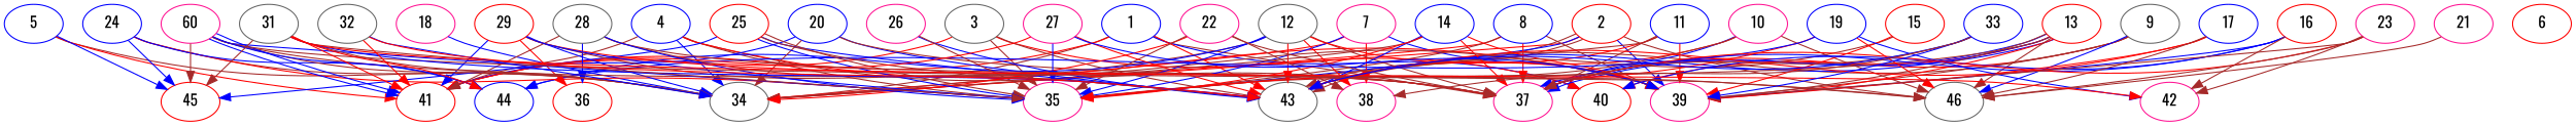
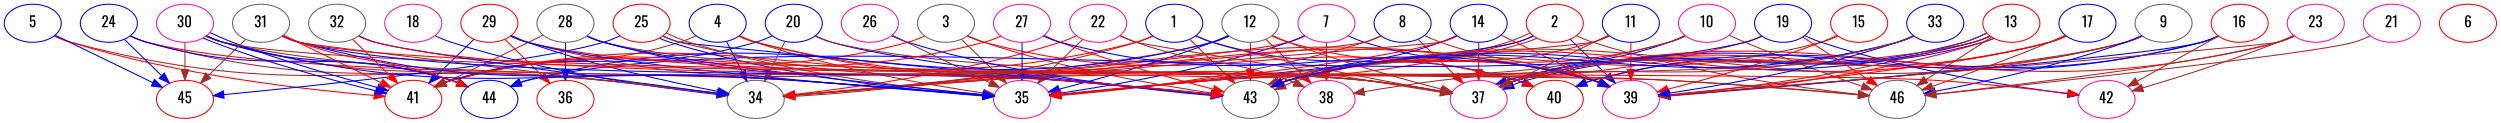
  digraph {
    fontname=Oswald
    node [alpha=0.15 color=deeppink fontname=Oswald]
    edge [color=brown fontname=Oswald]
    1 [alpha=0.01 color=blue expect_size=1162170627480902172672]
    34 [alpha=0.12 color=gray40 expect_size=62042054358879064]
    37 [alpha=0.10 expect_size=209880229429191552]
    40 [alpha=0.09 color=red expect_size=30310118066542528]
    41 [alpha=0.09 color=red expect_size=346748146983693713408]
    43 [alpha=0.18 color=gray40 expect_size=28709211659917004]
    2 [alpha=0.02 color=red expect_size=354681829060914]
    35 [alpha=0.17 expect_size=7359652997272537]
    39 [expect_size=96523017311284625408]
    46 [alpha=0.05 color=gray40 expect_size=22704897020453476]
    3 [alpha=0.02 color=gray40 expect_size=69306758465132167168]
    4 [alpha=0.04 color=blue expect_size=2306699871613737762816]
    5 [alpha=0.01 color=blue expect_size=232407387087531040]
    45 [alpha=0.12 color=red expect_size=1819384025606109]
    6 [alpha=0.19 color=red expect_size=148612003624999936]
    7 [alpha=0.18 expect_size=1777267442648466176]
    38 [alpha=0.16 expect_size=394040067013373504]
    8 [color=blue expect_size=2259772497125317804032]
    9 [alpha=0.04 color=gray40 expect_size=17724457568115359744]
    10 [alpha=0.11 expect_size=6593409178163076]
    11 [alpha=0.11 color=blue expect_size=168179042740362592]
    12 [alpha=0.02 color=gray40 expect_size=1119292968526811776]
    44 [alpha=0.09 color=blue expect_size=13513873054736362]
    13 [alpha=0.05 color=red expect_size=1941378128325732466688]
    14 [color=blue expect_size=63434889676418600]
    15 [color=red expect_size=974572965553171456]
    16 [alpha=0.08 color=red expect_size=64407890905861718016]
    42 [alpha=0.05 expect_size=990337751182771712]
    17 [alpha=0.06 color=blue expect_size=302819678207618]
    18 [alpha=0.16 expect_size=6221450697268009]
    19 [alpha=0.12 color=blue expect_size=2171104699806977622016]
    20 [alpha=0.03 color=blue expect_size=37984941729353039872]
    21 [alpha=0.14 expect_size=973438337480768094208]
    22 [alpha=0.10 expect_size=976795018451688095744]
    23 [alpha=0.04 expect_size=11004164638060932]
    24 [alpha=0.01 color=blue expect_size=54943976132919384]
    25 [alpha=0.06 color=red expect_size=12366360737646718]
    26 [alpha=0.02 expect_size=670539866112909]
    27 [alpha=0.16 expect_size=14905996883460636]
    28 [alpha=0.05 color=gray40 expect_size=436047976194956672]
    36 [alpha=0.05 color=red expect_size=10191253718440348]
    29 [alpha=0.19 color=red expect_size=43705550537960194048]
-   30 [expect_size=23850067166687840 label=60]
+   30 [expect_size=23850067166687840]
    31 [alpha=0.08 color=gray40 expect_size=249614920971374821376]
    32 [alpha=0.10 color=gray40 expect_size=234095487520545439744]
    33 [alpha=0.17 color=blue expect_size=922388804191907741696]
    1 -> 34
    1 -> 37
    1 -> 40 [color=blue]
    1 -> 41 [color=red]
    1 -> 43 [color=red]
    2 -> 34 [color=red]
    2 -> 43
    2 -> 43
    2 -> 35 [color=blue]
    2 -> 39 [color=blue]
    2 -> 46
    3 -> 40 [color=red]
    3 -> 41 [color=red]
    3 -> 43
    3 -> 35
    4 -> 34 [color=blue]
    4 -> 37
    4 -> 41
    4 -> 35
    4 -> 39 [color=red]
    5 -> 34
    5 -> 41 [color=red]
    5 -> 45 [color=blue]
    7 -> 34 [color=red]
    7 -> 35 [color=blue]
    7 -> 39 [color=blue]
    7 -> 38 [color=red]
    8 -> 34 [color=red]
    8 -> 37 [color=red]
    8 -> 35
    8 -> 39
    9 -> 37 [color=red]
    9 -> 43
    9 -> 39
    9 -> 46 [color=blue]
    10 -> 37 [color=blue]
    10 -> 43 [color=red]
    10 -> 35
    10 -> 46
    11 -> 37
    11 -> 43 [color=red]
    11 -> 35
    11 -> 39 [color=red]
    12 -> 34
    12 -> 37
    12 -> 43 [color=red]
    12 -> 35 [color=blue]
    12 -> 39 [color=red]
    12 -> 38 [color=red]
    12 -> 44 [color=blue]
    13 -> 37 [color=blue]
    13 -> 37 [color=blue]
    13 -> 40 [color=red]
    13 -> 43 [color=blue]
    13 -> 35
    13 -> 39
    13 -> 39 [color=red]
    13 -> 46
    14 -> 34
    14 -> 37 [color=red]
    14 -> 43 [color=blue]
    14 -> 35 [color=red]
    14 -> 39 [color=red]
    15 -> 43
    15 -> 39 [color=red]
    16 -> 37 [color=blue]
    16 -> 40 [color=blue]
    16 -> 39 [color=blue]
    16 -> 42
+   17 -> 37
    17 -> 43 [color=red]
    17 -> 39 [color=red]
    17 -> 46
    18 -> 34 [color=blue]
    19 -> 35 [color=red]
    19 -> 46 [color=red]
    19 -> 44 [color=blue]
    19 -> 42 [color=blue]
    20 -> 34
    20 -> 41 [color=blue]
    20 -> 43 [color=blue]
    20 -> 46
    21 -> 46
    22 -> 34 [color=red]
    22 -> 37
    22 -> 35
    22 -> 38
    23 -> 37 [color=red]
    23 -> 39
    23 -> 46
    23 -> 42
    24 -> 34
    24 -> 35 [color=red]
    24 -> 45 [color=blue]
    24 -> 44 [color=blue]
    25 -> 43 [color=blue]
    25 -> 35 [color=blue]
    25 -> 35
    25 -> 39
    25 -> 45 [color=blue]
    26 -> 43 [color=blue]
    26 -> 35
    27 -> 41 [color=red]
    27 -> 43 [color=red]
    27 -> 35 [color=blue]
    27 -> 39 [color=blue]
    28 -> 37
    28 -> 41
-   28 -> 43
+   28 -> 43 [color=blue]
    28 -> 35 [color=blue]
    28 -> 36 [color=blue]
    29 -> 34 [color=blue]
    29 -> 37 [color=red]
    29 -> 41 [color=blue]
    29 -> 43
    29 -> 35 [color=blue]
    29 -> 36 [color=red]
    30 -> 34
    30 -> 37
    30 -> 41 [color=blue]
    30 -> 41 [color=blue]
    30 -> 35 [color=blue]
    30 -> 46
    30 -> 45
    30 -> 44 [color=blue]
    31 -> 34
    31 -> 41 [color=red]
    31 -> 43 [color=blue]
-   31 -> 35
+   31 -> 35 [color=blue]
    31 -> 45
    31 -> 44 [color=red]
    31 -> 42 [color=red]
    32 -> 34 [color=blue]
    32 -> 41 [color=red]
    32 -> 43 [color=red]
    33 -> 37
    33 -> 43 [color=blue]
    33 -> 39 [color=blue]
    33 -> 38
  }
